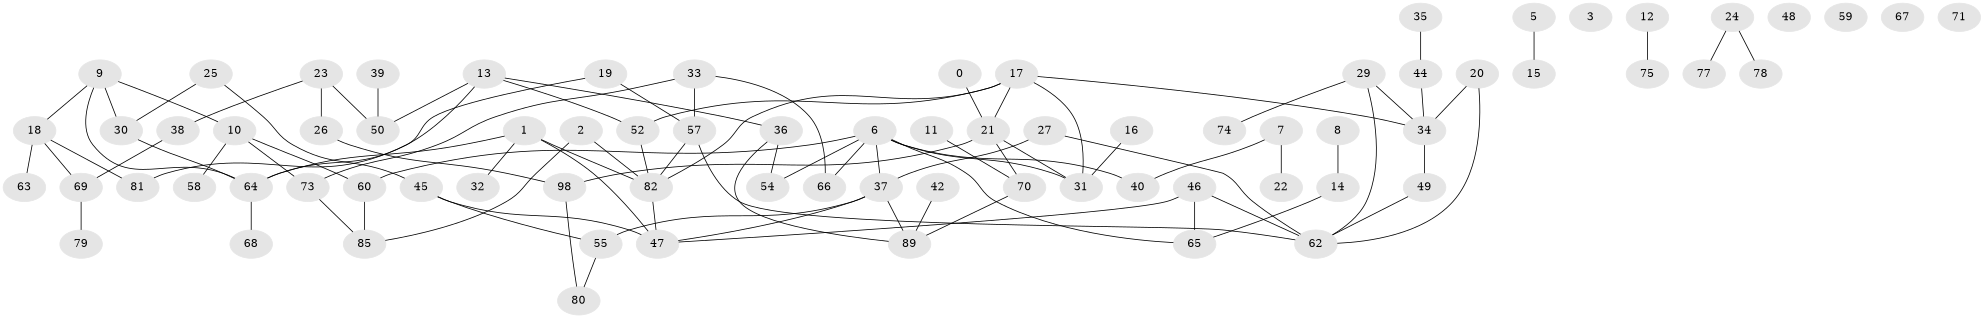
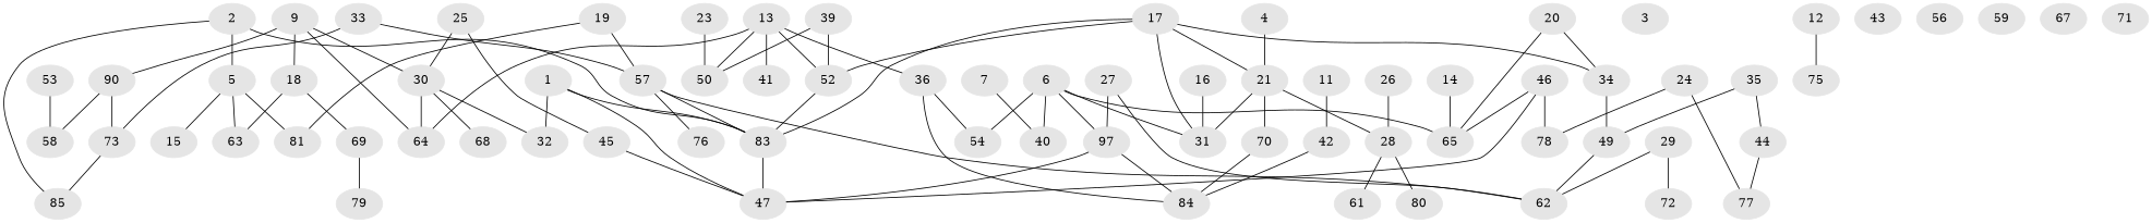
  graph {
    node [color=gray90 style=filled]
    1
    32
    47
    64
-   83 [label=82]
+   83
    68
    2
    5
    85
    15
    63
    3
-   4 [label=0]
+   4
    21
    31
    70
-   28 [label=98]
-   38
+   28
    69
    6
-   37
+   37 [label=97]
    40
    54
-   60
    65
-   66
-   84 [label=89]
-   55
+   84
    7
-   22
-   8
    14
    9
-   10
+   10 [label=90]
    18
    30
    58
    73
    81
    11
    12
    75
    13
    36
+   41
    50
    52
    16
    17
    34
    49
    79
    19
    57
    62
+   76
    20
+   61
    80
    23
    26
    24
    77
    78
    25
    45
    27
    29
-   74
+   74 [label=72]
    33
    35
    44
    39
    42
    46
-   48
+   48 [label=43]
+   53
+   56
    59
    67
    71
    1 -- 32
    1 -- 47
-   1 -- 64
    1 -- 83
-   64 -- 68
+   30 -- 68
    83 -- 47
    2 -- 83
+   2 -- 5
    2 -- 85
    5 -- 15
+   5 -- 63
    4 -- 21
    21 -- 31
    21 -- 70
    21 -- 28
    70 -- 84
+   28 -- 61
    28 -- 80
-   38 -- 69
    69 -- 79
    6 -- 31
    6 -- 37
    6 -- 40
    6 -- 54
-   6 -- 60
    6 -- 65
-   6 -- 66
    37 -- 47
    37 -- 84
-   37 -- 55
-   60 -- 85
-   55 -- 80
    7 -- 40
-   7 -- 22
-   8 -- 14
    14 -- 65
    9 -- 64
    9 -- 10
    9 -- 18
    9 -- 30
-   10 -- 60
    10 -- 58
    10 -- 73
    18 -- 63
    18 -- 69
-   18 -- 81
+   5 -- 81
+   30 -- 32
    30 -- 64
    73 -- 85
-   11 -- 70
+   11 -- 42
    12 -- 75
    13 -- 64
    13 -- 36
+   13 -- 41
    13 -- 50
    13 -- 52
    36 -- 54
    36 -- 84
    52 -- 83
    16 -- 31
    17 -- 83
    17 -- 21
    17 -- 31
    17 -- 52
    17 -- 34
    34 -- 49
    49 -- 62
    19 -- 81
    19 -- 57
    57 -- 83
    57 -- 62
-   20 -- 62
+   57 -- 76
+   20 -- 65
    20 -- 34
-   23 -- 38
    23 -- 50
-   23 -- 26
    26 -- 28
    24 -- 77
    24 -- 78
    25 -- 30
    25 -- 45
    45 -- 47
-   45 -- 55
    27 -- 37
    27 -- 62
-   29 -- 34
    29 -- 62
    29 -- 74
-   33 -- 66
    33 -- 73
    33 -- 57
+   35 -- 49
    35 -- 44
-   44 -- 34
+   44 -- 77
    39 -- 50
+   39 -- 52
    42 -- 84
    46 -- 47
    46 -- 65
-   46 -- 62
+   46 -- 78
+   53 -- 58
  }
